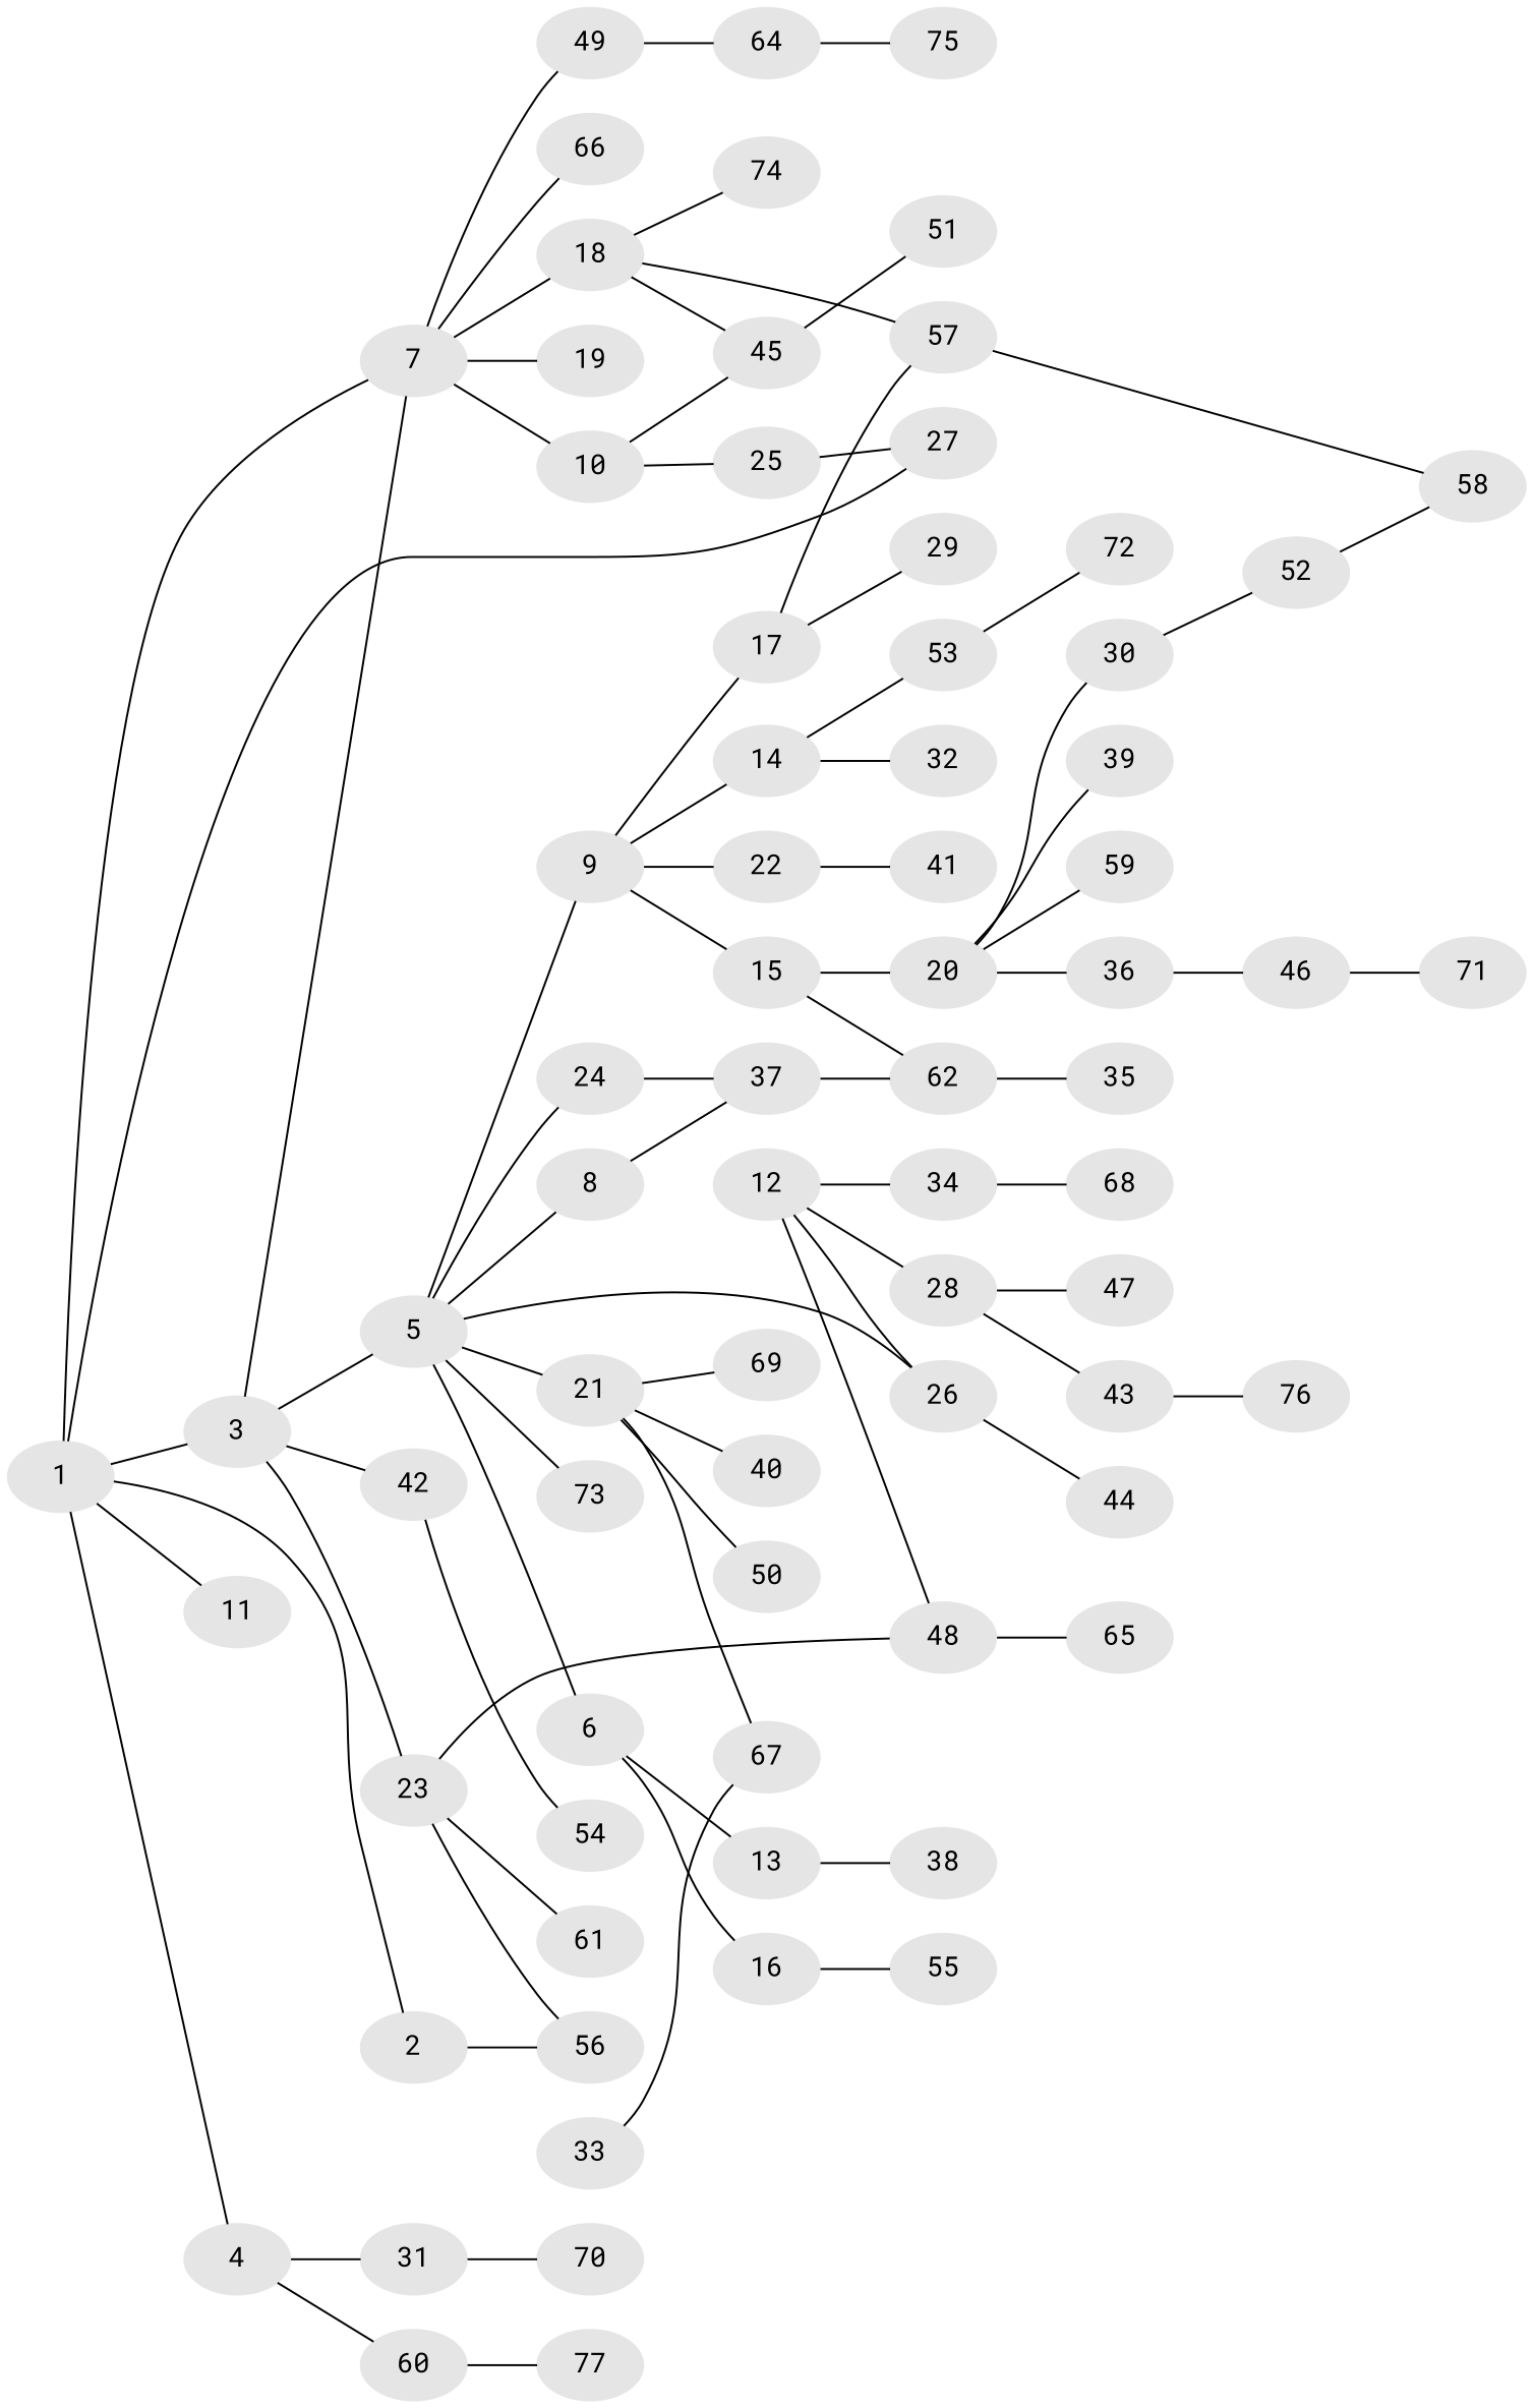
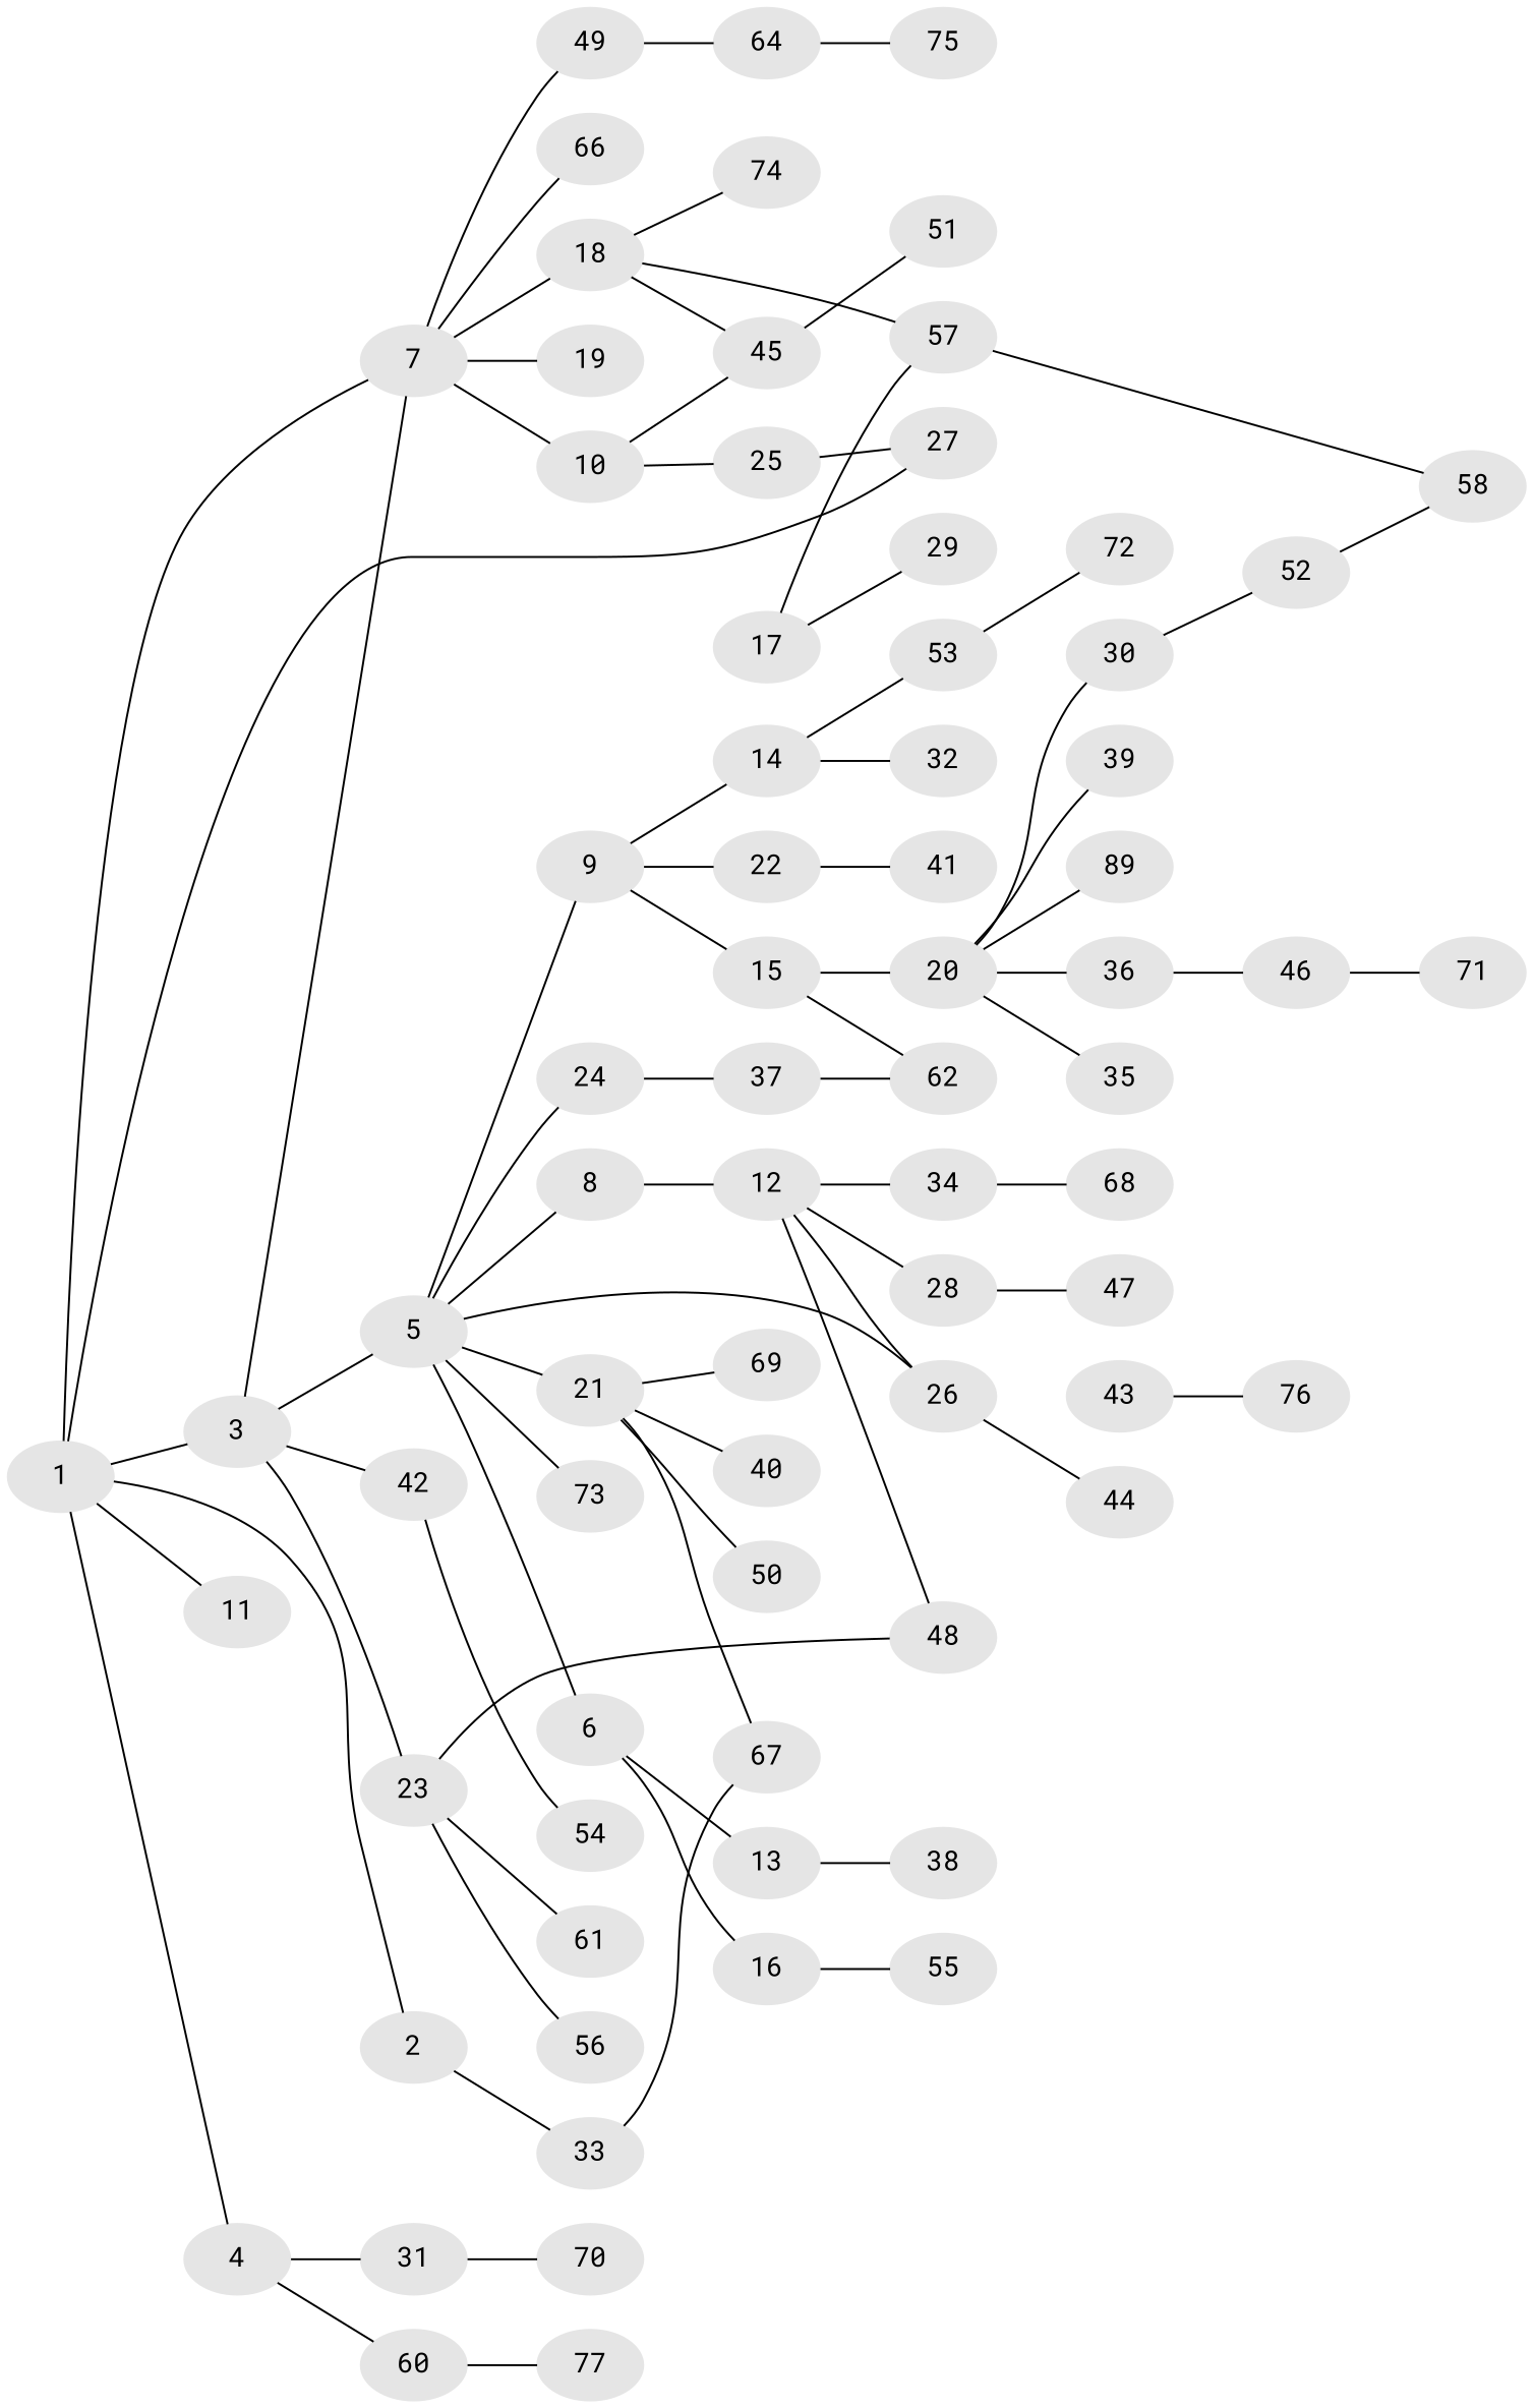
  graph {
    fontname="Roboto Mono"
    rankdir=LR
    node [color=gray90 fontname="Roboto Mono" style=filled]
    edge [fontname="Roboto Mono"]
    1
    2
    3
    4
    7
    11
    27
    33
    5
    23
    42
    31
    60
    10
    18
    19
    49
    66
    67
    6
    8
    9
    21
    24
    26
    73
    48
    56
    61
    54
    70
    77
    13
    16
    12
    14
    15
    17
    22
    40
    50
    69
    37
    44
    38
    55
    25
    45
    57
    74
    64
    28
    34
    32
    53
    20
    62
    29
    41
    51
    43
    47
    68
-   65
    72
    30
    35
    36
    39
-   59
+   59 [label=89]
    58
    52
    46
    76
    71
    75
    1 -- 2
    1 -- 3
    1 -- 4
    1 -- 7
    1 -- 11
    1 -- 27
-   2 -- 56
+   2 -- 33
    3 -- 7
    3 -- 5
    3 -- 23
    3 -- 42
    4 -- 31
    4 -- 60
    7 -- 10
    7 -- 18
    7 -- 19
    7 -- 49
    7 -- 66
    33 -- 67
    5 -- 6
    5 -- 8
    5 -- 9
    5 -- 21
    5 -- 24
    5 -- 26
    5 -- 73
    23 -- 48
    23 -- 56
    23 -- 61
    42 -- 54
    31 -- 70
    60 -- 77
    10 -- 25
    10 -- 45
    18 -- 45
    18 -- 57
    18 -- 74
    49 -- 64
    6 -- 13
    6 -- 16
-   8 -- 37
+   8 -- 12
    9 -- 14
    9 -- 15
-   9 -- 17
    9 -- 22
    21 -- 67
    21 -- 40
    21 -- 50
    21 -- 69
    24 -- 37
    26 -- 44
-   48 -- 65
    13 -- 38
    16 -- 55
    12 -- 26
    12 -- 48
    12 -- 28
    12 -- 34
    14 -- 32
    14 -- 53
    15 -- 20
    15 -- 62
    17 -- 57
    17 -- 29
    22 -- 41
    37 -- 62
    25 -- 27
    45 -- 51
    57 -- 58
    64 -- 75
-   28 -- 43
    28 -- 47
    34 -- 68
    53 -- 72
    20 -- 30
-   62 -- 35
+   20 -- 35
    20 -- 36
    20 -- 39
    20 -- 59
    43 -- 76
    30 -- 52
    36 -- 46
    52 -- 58
    46 -- 71
  }
